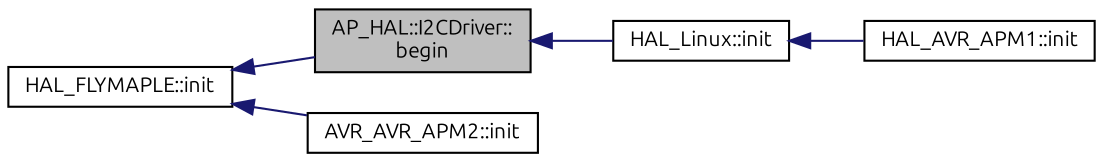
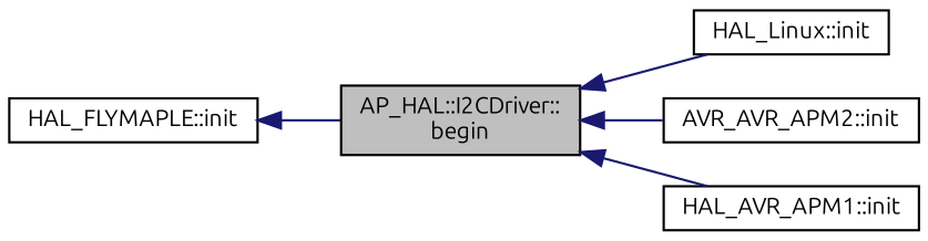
  digraph {
    fontname=Ubuntu
    rankdir=LR
    node [color=black fillcolor=white fontname=Ubuntu fontsize=10 shape=record style=filled]
    edge [color=midnightblue dir=back fontname=Ubuntu fontsize=10 labelfontname=Helvetica labelfontsize=10 style=solid]
    n1 [fillcolor=grey75 fontcolor=black height=0.2 label="AP_HAL::I2CDriver::\lbegin" width=0.4]
    n2 [height=0.2 label="HAL_Linux::init" width=0.4]
    n3 [height=0.2 label="AVR_AVR_APM2::init" width=0.4]
    n4 [height=0.2 label="HAL_AVR_APM1::init" width=0.4]
    n5 [height=0.2 label="HAL_FLYMAPLE::init" width=0.4]
    n1 -> n2
-   n5 -> n3
-   n2 -> n4
+   n1 -> n3
+   n1 -> n4
    n5 -> n1
  }
